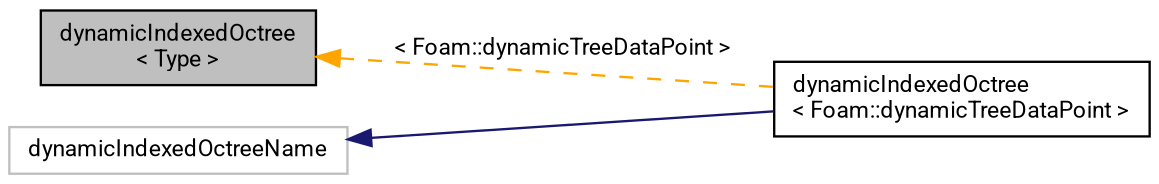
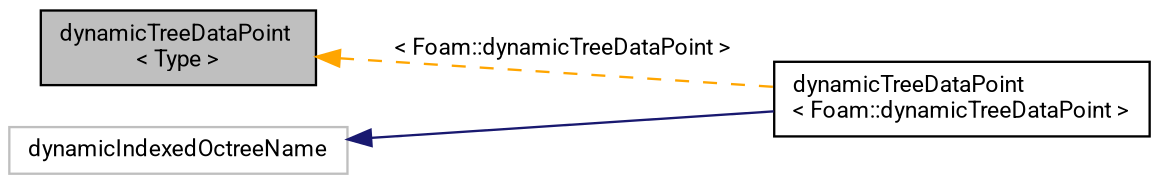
  digraph {
    fontname=Roboto
    rankdir=LR
    node [color=black fontname=Roboto fontsize=10 shape=record]
    edge [dir=back fontname=Roboto fontsize=10 labelfontname=Helvetica labelfontsize=10]
-   n1 [fillcolor=grey75 fontcolor=black height=0.2 label="dynamicIndexedOctree\l\< Type \>" style=filled width=0.4]
-   n2 [height=0.2 label="dynamicIndexedOctree\l\< Foam::dynamicTreeDataPoint \>" width=0.4]
+   n1 [fillcolor=grey75 fontcolor=black height=0.2 label="dynamicTreeDataPoint\l\< Type \>" style=filled width=0.4]
+   n2 [height=0.2 label="dynamicTreeDataPoint\l\< Foam::dynamicTreeDataPoint \>" width=0.4]
    n3 [color=grey75 height=0.2 label=dynamicIndexedOctreeName width=0.4]
    n1 -> n2 [color=orange label=" \< Foam::dynamicTreeDataPoint \>" style=dashed]
    n3 -> n2 [color=midnightblue style=solid]
  }
